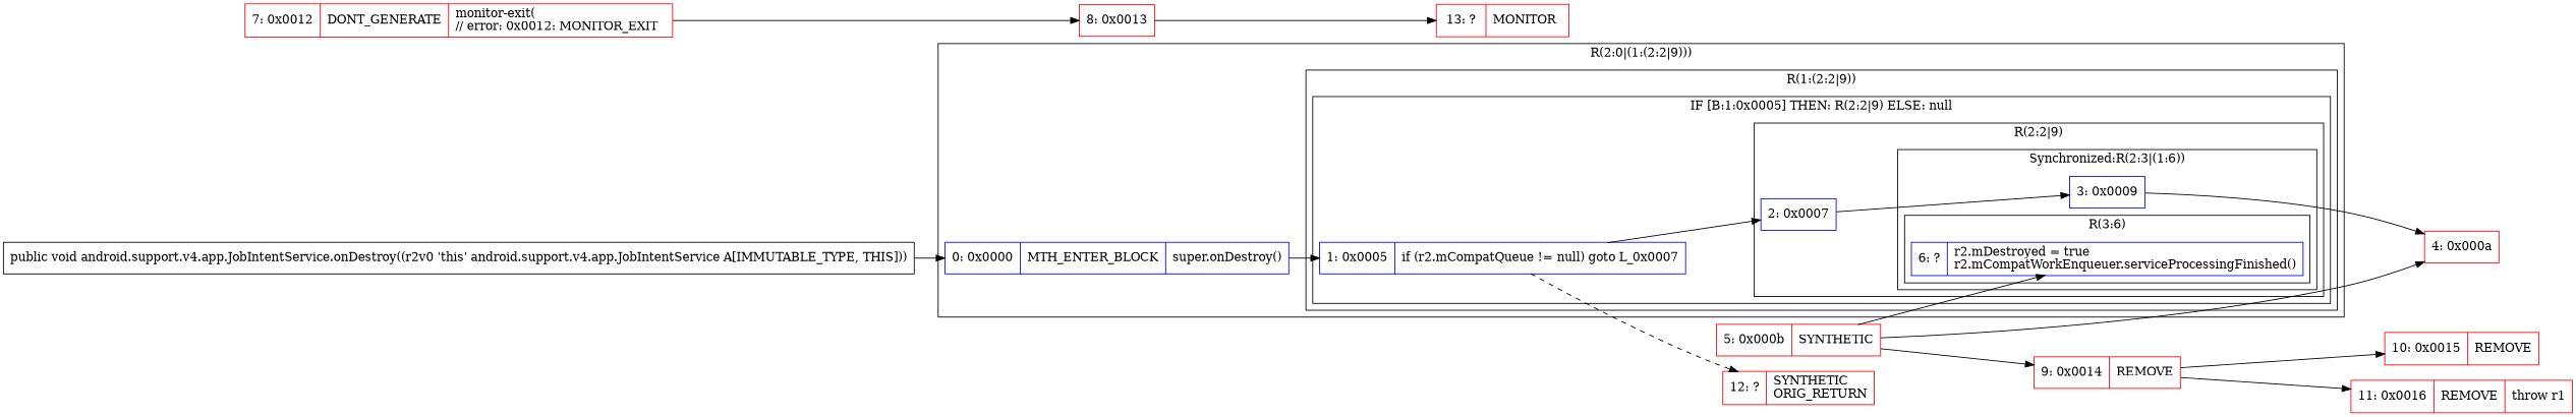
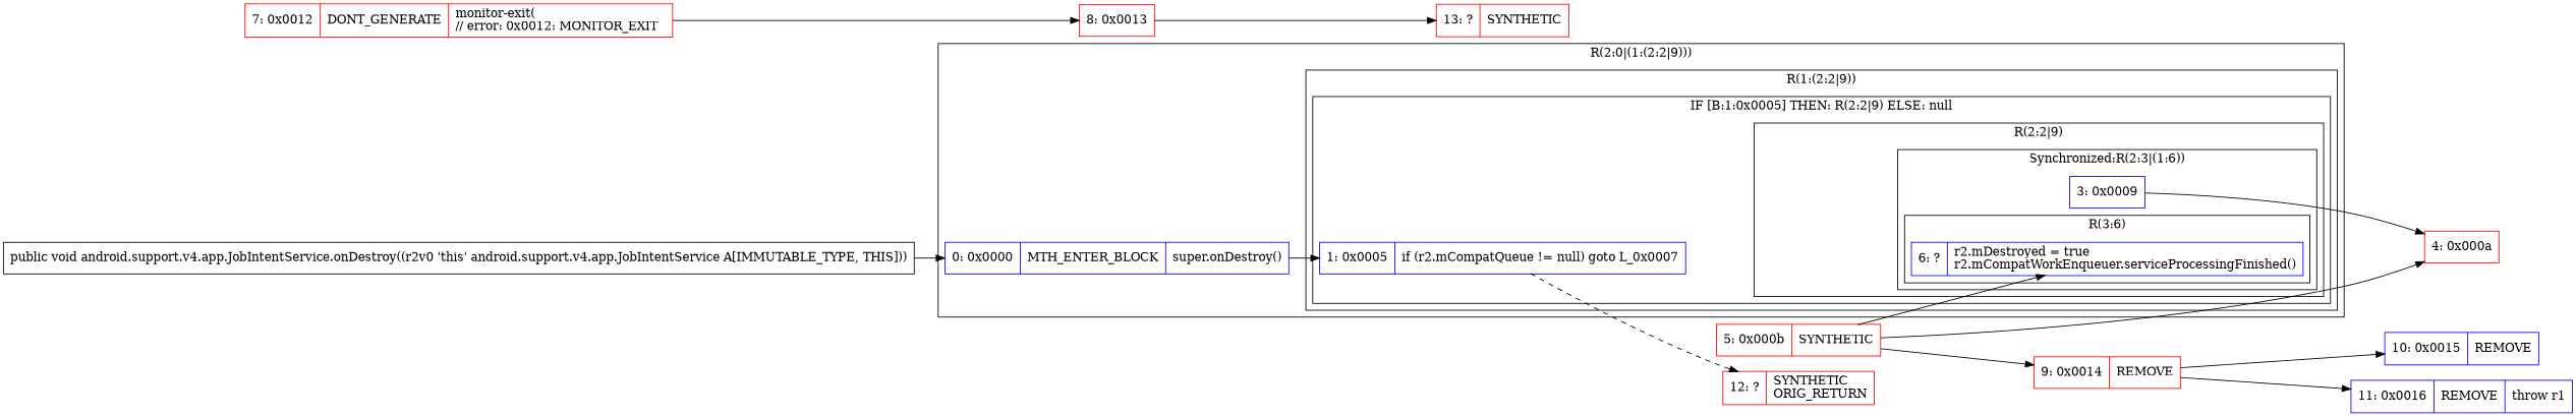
  digraph {
    rankdir=LR
    node [color=red shape=record]
    n1 [color=blue label="{6\:\ ?|r2.mDestroyed = true\lr2.mCompatWorkEnqueuer.serviceProcessingFinished()\l}"]
    n2 [color=blue label="{3\:\ 0x0009}"]
-   n3 [color=blue label="{2\:\ 0x0007}"]
    n4 [color=blue label="{1\:\ 0x0005|if (r2.mCompatQueue != null) goto L_0x0007\l}"]
    n5 [color=blue label="{0\:\ 0x0000|MTH_ENTER_BLOCK\l|super.onDestroy()\l}"]
    n6 [label="{4\:\ 0x000a}"]
    n7 [label="{12\:\ ?|SYNTHETIC\lORIG_RETURN\l}"]
    n8 [label="{7\:\ 0x0012|DONT_GENERATE\l|monitor\-exit(\l\/\/ error: 0x0012: MONITOR_EXIT  \l}"]
    n9 [label="{8\:\ 0x0013}"]
    n10 [label="{5\:\ 0x000b|SYNTHETIC\l}"]
    n11 [label="{9\:\ 0x0014|REMOVE\l}"]
-   n12 [label="{10\:\ 0x0015|REMOVE\l}"]
-   n13 [label="{11\:\ 0x0016|REMOVE\l|throw r1\l}"]
-   n14 [label="{13\:\ ?|MONITOR\l}"]
+   n12 [color=blue label="{10\:\ 0x0015|REMOVE\l}"]
+   n13 [color=blue label="{11\:\ 0x0016|REMOVE\l|throw r1\l}"]
+   n14 [label="{13\:\ ?|SYNTHETIC\l}"]
    n15 [label="{public void android.support.v4.app.JobIntentService.onDestroy((r2v0 'this' android.support.v4.app.JobIntentService A[IMMUTABLE_TYPE, THIS])) }" color=""]
    subgraph cluster_1 {
      label="R(2:0|(1:(2:2|9)))"
      n5
      subgraph cluster_2 {
        label="R(1:(2:2|9))"
        subgraph cluster_3 {
          label="IF [B:1:0x0005] THEN: R(2:2|9) ELSE: null"
          n4
          subgraph cluster_4 {
            label="R(2:2|9)"
-           n3
            subgraph cluster_5 {
              label="Synchronized:R(2:3|(1:6))"
              n2
              subgraph cluster_6 {
                label="R(3:6)"
                n1
              }
            }
          }
        }
      }
    }
    n2 -> n6
-   n3 -> n2
-   n4 -> n3
    n4 -> n7 [style=dashed]
    n5 -> n4
    n8 -> n9
    n9 -> n14
    n10 -> n1
    n10 -> n6
    n10 -> n11
    n11 -> n12
    n11 -> n13
    n15 -> n5
  }
